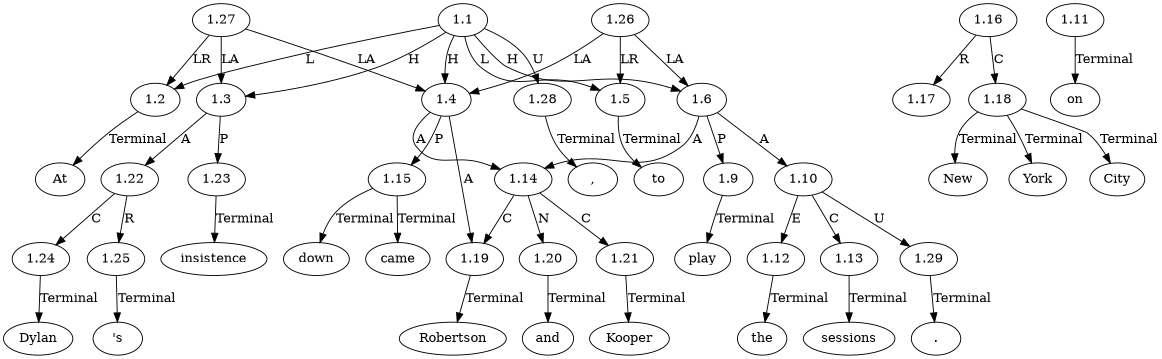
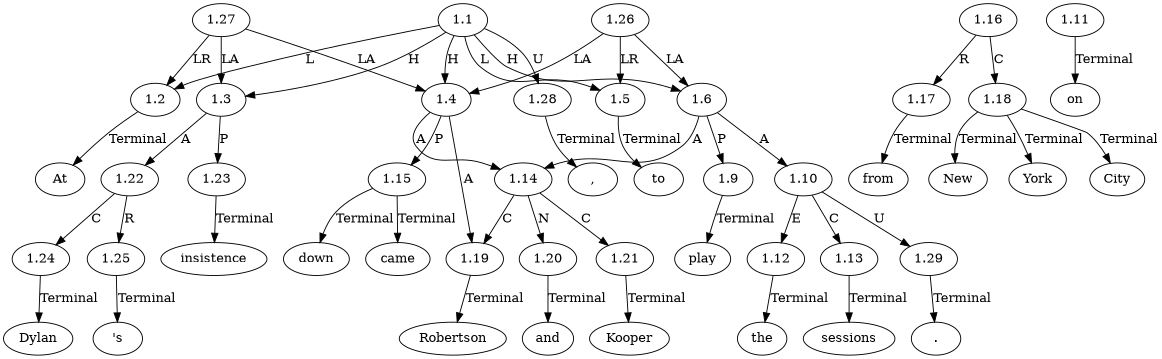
  digraph {
    node [ordering=out]
    edge [ordering=out]
    n1 [label=At]
    n2 [label=down]
+   n3 [label=from]
    n4 [label=New]
    n5 [label=York]
    n6 [label=City]
    n7 [label=to]
    n8 [label=play]
    n9 [label=on]
    n10 [label=the]
    n11 [label=sessions]
    n12 [label=Dylan]
    n13 [label="."]
    n14 [label="'s"]
    n15 [label=insistence]
    n16 [label=","]
    n17 [label=Robertson]
    n18 [label=and]
    n19 [label=Kooper]
    n20 [label=came]
    n21 [label=1.1]
    n22 [label=1.2]
    n23 [label=1.3]
    n24 [label=1.4]
    n25 [label=1.5]
    n26 [label=1.6]
    n27 [label=1.28]
    n28 [label=1.22]
    n29 [label=1.23]
    n30 [label=1.14]
    n31 [label=1.15]
    n32 [label=1.19]
    n33 [label=1.9]
    n34 [label=1.10]
    n35 [label=1.24]
    n36 [label=1.25]
    n37 [label=1.20]
    n38 [label=1.21]
    n39 [label=1.16]
    n40 [label=1.17]
    n41 [label=1.18]
    n42 [label=1.12]
    n43 [label=1.13]
    n44 [label=1.29]
    n45 [label=1.11]
    n46 [label=1.26]
    n47 [label=1.27]
    n21 -> n22 [label=L]
    n21 -> n23 [label=H]
    n21 -> n24 [label=H]
    n21 -> n25 [label=L]
    n21 -> n26 [label=H]
    n21 -> n27 [label=U]
    n22 -> n1 [label=Terminal]
    n23 -> n28 [label=A]
    n23 -> n29 [label=P]
    n24 -> n30 [label=A]
    n24 -> n31 [label=P]
    n24 -> n32 [label=A]
    n25 -> n7 [label=Terminal]
    n26 -> n30 [label=A]
    n26 -> n33 [label=P]
    n26 -> n34 [label=A]
    n27 -> n16 [label=Terminal]
    n28 -> n35 [label=C]
    n28 -> n36 [label=R]
    n29 -> n15 [label=Terminal]
    n30 -> n32 [label=C]
    n30 -> n37 [label=N]
    n30 -> n38 [label=C]
    n31 -> n2 [label=Terminal]
    n31 -> n20 [label=Terminal]
    n32 -> n17 [label=Terminal]
    n33 -> n8 [label=Terminal]
    n34 -> n42 [label=E]
    n34 -> n43 [label=C]
    n34 -> n44 [label=U]
    n35 -> n12 [label=Terminal]
    n36 -> n14 [label=Terminal]
    n37 -> n18 [label=Terminal]
    n38 -> n19 [label=Terminal]
    n39 -> n40 [label=R]
    n39 -> n41 [label=C]
+   n40 -> n3 [label=Terminal]
    n41 -> n4 [label=Terminal]
    n41 -> n5 [label=Terminal]
    n41 -> n6 [label=Terminal]
    n42 -> n10 [label=Terminal]
    n43 -> n11 [label=Terminal]
    n44 -> n13 [label=Terminal]
    n45 -> n9 [label=Terminal]
    n46 -> n24 [label=LA]
    n46 -> n25 [label=LR]
    n46 -> n26 [label=LA]
    n47 -> n22 [label=LR]
    n47 -> n23 [label=LA]
    n47 -> n24 [label=LA]
  }
